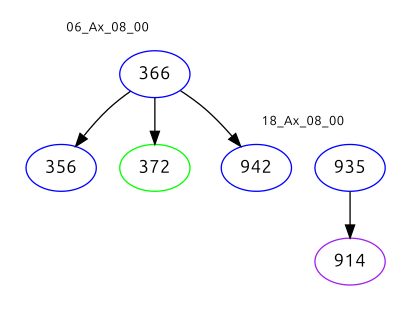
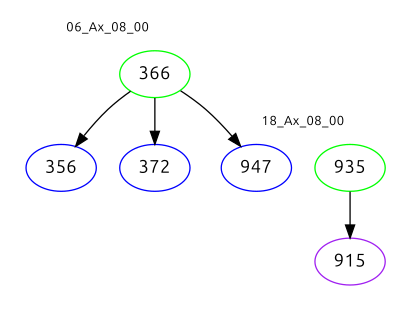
  digraph {
    fontname=Ubuntu
    node [color=blue fontname=Ubuntu]
    edge [color=black fontname=Ubuntu]
-   n1 [label=366]
+   n1 [color=green label=366]
    n2 [label=356]
-   n3 [color=green label=372]
-   n4 [label=935]
-   n5 [label=942]
-   n6 [color=purple label=914]
+   n3 [label=372]
+   n4 [color=green label=935]
+   n5 [label=947]
+   n6 [color=purple label=915]
    subgraph cluster_1 {
      color=white
      fontsize=10
      label="06_Ax_08_00"
      n1
      n2
      n3
    }
    subgraph cluster_2 {
      color=white
      fontsize=10
      label="18_Ax_08_00"
      n4
      n5
      n6
    }
    n1 -> n2
    n1 -> n3
    n1 -> n5
    n4 -> n6
  }
